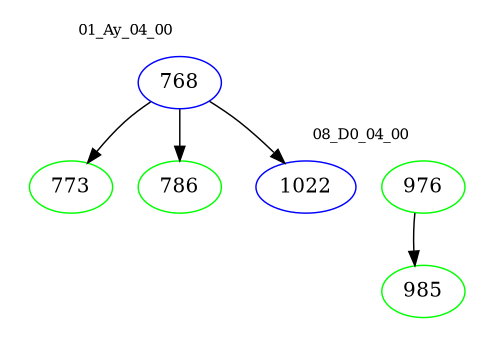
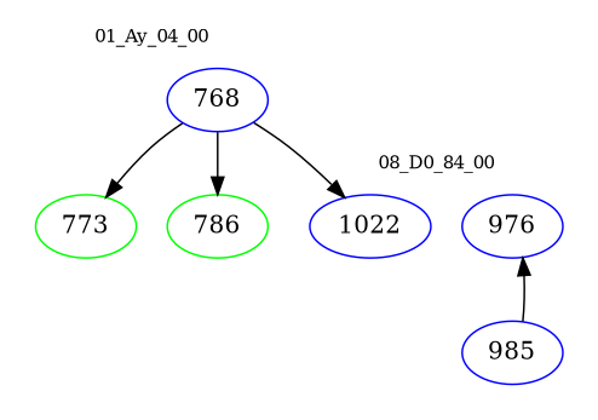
  digraph {
    node [color=blue]
    edge [color=black]
    n1 [label=768]
    n2 [color=green label=773]
    n3 [color=green label=786]
-   n4 [color=green label=976]
-   n5 [color=green label=985]
+   n4 [label=976]
+   n5 [label=985]
    n6 [label=1022]
    subgraph cluster_1 {
      color=white
      fontsize=10
      label="01_Ay_04_00"
      n1
      n2
      n3
    }
    subgraph cluster_2 {
      color=white
      fontsize=10
-     label="08_D0_04_00"
+     label="08_D0_84_00"
      n4
      n5
      n6
    }
    n1 -> n2
    n1 -> n3
    n1 -> n6
-   n4 -> n5
+   n5 -> n4
  }
